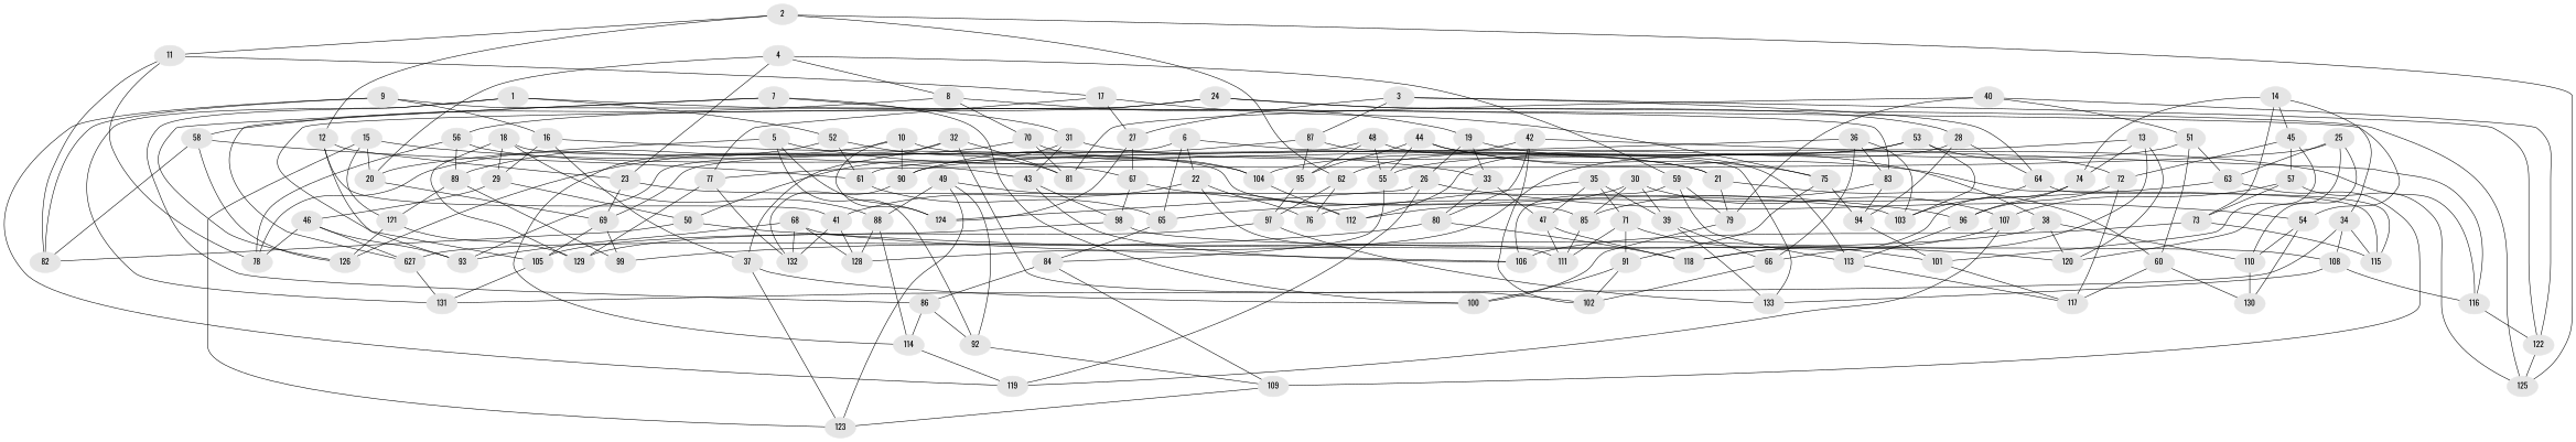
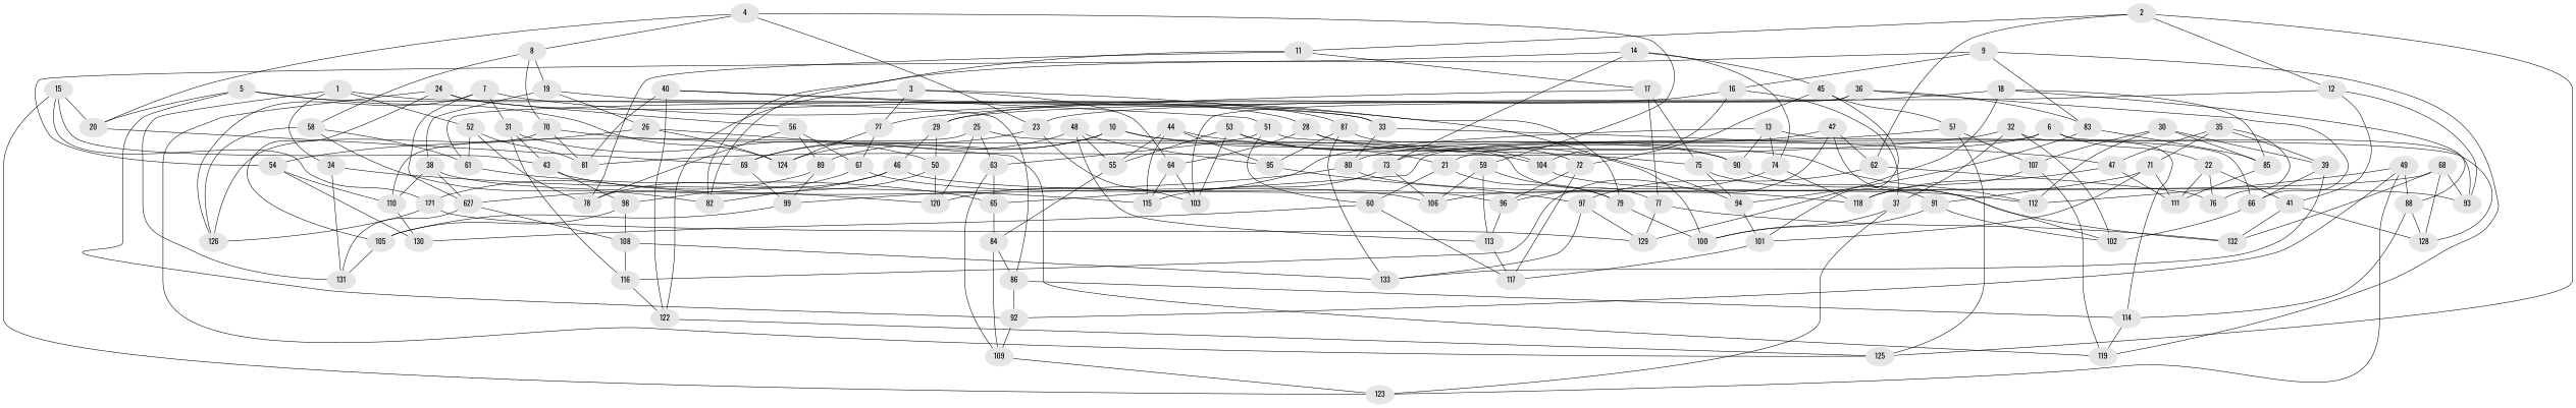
  graph {
    fontname=Oswald
    node [color=gray90 fontname=Oswald style=filled]
    edge [fontname=Oswald]
    1
    34
    52
    86
    131
    108
    115
    78
    81
    61
    92
    114
    2
    11
    12
    62
    125
    82
    17
    23
    93
    41
    76
    97
    3
    27
    64
    87
    122
    124
    67
    103
    90
    133
    95
    4
    8
    20
    59
    19
    58
    70
    69
    79
    106
    113
    5
    33
    47
    80
    109
    6
    21
    22
    65
    60
    111
    84
    7
    31
    100
    126
    n63 [label=627]
    43
    50
    116
    26
    38
    104
    9
    16
    83
    119
    29
    37
    85
    94
    10
    89
    121
    99
    132
    75
    77
    128
    13
    66
    74
    120
    102
    118
    96
    14
    45
    54
    73
    57
    72
    101
    110
    130
    15
    123
    98
    129
    46
    112
    91
    18
    88
    117
    24
    28
    56
    105
    25
    63
    30
    39
    107
    32
    35
    71
    36
    40
    51
    42
    44
    55
    48
    49
    53
    68
    1 -- 34
    1 -- 52
    1 -- 86
    1 -- 131
    34 -- 131
-   34 -- 108
+   n63 -- 108
    34 -- 115
    52 -- 78
    52 -- 81
    52 -- 61
    86 -- 92
    86 -- 114
    108 -- 133
    108 -- 116
    61 -- 65
    92 -- 109
    114 -- 119
    2 -- 11
    2 -- 12
    2 -- 62
    2 -- 125
    11 -- 78
    11 -- 82
    11 -- 17
    12 -- 23
    12 -- 93
    12 -- 41
    62 -- 76
    62 -- 97
    17 -- 27
    17 -- 75
    17 -- 77
    23 -- 103
    23 -- 69
    41 -- 132
    41 -- 128
    97 -- 133
    97 -- 129
    3 -- 27
    3 -- 64
    3 -- 87
    3 -- 122
    27 -- 124
    27 -- 67
    64 -- 115
    64 -- 103
    87 -- 90
    87 -- 133
    87 -- 95
    122 -- 125
    67 -- 96
    67 -- 98
    90 -- 132
    95 -- 97
    4 -- 23
    4 -- 8
    4 -- 20
    4 -- 59
    8 -- 19
    8 -- 58
    8 -- 70
    20 -- 69
    59 -- 79
    59 -- 106
    59 -- 113
    19 -- 33
    19 -- 26
    19 -- 38
    58 -- 61
    58 -- 82
    58 -- 126
    70 -- 81
    70 -- 126
    70 -- 104
    69 -- 99
    79 -- 100
    113 -- 117
    5 -- 92
    5 -- 124
    5 -- 20
    5 -- 33
    33 -- 47
    33 -- 80
    47 -- 111
    47 -- 118
    80 -- 99
    80 -- 118
    109 -- 123
    6 -- 93
    6 -- 21
    6 -- 22
    6 -- 65
    21 -- 79
    21 -- 60
    22 -- 41
    22 -- 76
    22 -- 111
    65 -- 84
    60 -- 130
    60 -- 117
    84 -- 86
    84 -- 109
    7 -- 31
    7 -- 100
    7 -- 126
    7 -- n63
    31 -- 43
    31 -- 50
    31 -- 116
    n63 -- 131
    43 -- 106
    43 -- 98
    50 -- 82
    50 -- 120
    116 -- 122
    26 -- 124
    26 -- 119
    26 -- 54
    38 -- n63
    38 -- 120
    38 -- 110
    104 -- 112
    9 -- 82
    9 -- 16
    9 -- 83
    9 -- 119
    16 -- 104
    16 -- 29
    16 -- 37
    83 -- 85
    83 -- 94
    29 -- 50
    29 -- 46
    37 -- 100
    37 -- 123
    85 -- 111
    94 -- 101
    10 -- 124
    10 -- 90
    10 -- 21
    10 -- 89
    89 -- 121
    89 -- 99
    121 -- 126
    121 -- 129
-   69 -- 105
+   99 -- 105
    75 -- 94
    75 -- 91
    77 -- 132
    77 -- 129
    13 -- 90
    13 -- 66
    13 -- 74
    13 -- 120
    66 -- 102
    74 -- 118
    74 -- 96
    96 -- 113
    14 -- 74
    14 -- 45
    14 -- 54
    14 -- 73
    45 -- 57
    45 -- 72
    45 -- 101
    54 -- 110
    54 -- 130
    73 -- 115
    73 -- 106
    57 -- 125
    57 -- 73
    57 -- 107
    72 -- 96
    72 -- 117
    101 -- 117
    110 -- 130
    15 -- 20
    15 -- 43
    15 -- 121
    15 -- 123
    98 -- 108
    98 -- 105
    46 -- 78
    46 -- 93
    46 -- n63
    91 -- 100
    91 -- 102
    18 -- 29
    18 -- 85
    18 -- 129
    18 -- 88
    88 -- 114
    88 -- 128
    24 -- 125
    24 -- 28
    24 -- 56
    24 -- 105
    28 -- 64
    28 -- 94
    28 -- 112
    56 -- 78
    56 -- 67
    56 -- 89
    105 -- 131
    25 -- 77
    25 -- 120
    25 -- 110
    25 -- 63
    63 -- 109
    63 -- 65
    30 -- 85
    30 -- 112
    30 -- 39
    30 -- 107
    39 -- 133
    39 -- 66
    107 -- 119
    107 -- 118
    32 -- 81
    32 -- 114
    32 -- 37
    32 -- 102
    35 -- 76
    35 -- 47
    35 -- 39
    35 -- 71
    71 -- 111
    71 -- 101
    71 -- 91
    36 -- 61
    36 -- 103
    36 -- 83
    36 -- 66
    40 -- 81
    40 -- 122
    40 -- 79
    40 -- 51
    51 -- 60
    51 -- 128
    51 -- 63
    42 -- 62
    42 -- 80
    42 -- 116
    42 -- 102
    44 -- 115
    44 -- 95
    44 -- 75
    44 -- 55
    55 -- 84
    48 -- 95
    48 -- 69
    48 -- 113
    48 -- 55
    49 -- 92
    49 -- 123
    49 -- 112
    49 -- 88
    53 -- 103
    53 -- 104
    53 -- 72
    53 -- 55
    68 -- 93
    68 -- 106
    68 -- 132
    68 -- 128
  }
